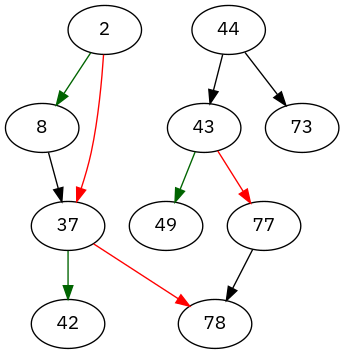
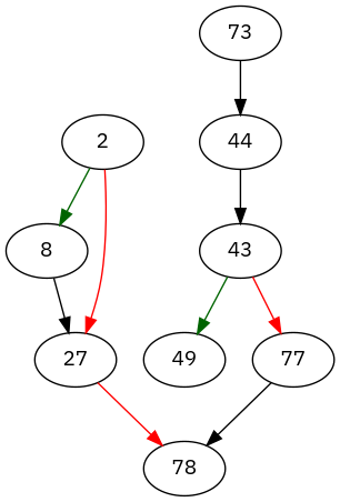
  strict digraph {
    fontname="IBM Plex Sans"
    node [fontname="IBM Plex Sans"]
    edge [fontname="IBM Plex Sans"]
    2 [entry=true]
    8
-   37
-   42
+   37 [label=27]
    78
    43
    49
    77
    n9 [label=44]
    73
    2 -> 8 [color=darkgreen cond=true]
    2 -> 37 [color=red cond=false]
    8 -> 37
-   37 -> 42 [color=darkgreen cond=true]
    37 -> 78 [color=red cond=false]
    43 -> 49 [color=darkgreen cond=true]
    43 -> 77 [color=red cond=false]
    77 -> 78
    n9 -> 43
-   n9 -> 73
+   73 -> n9
  }
